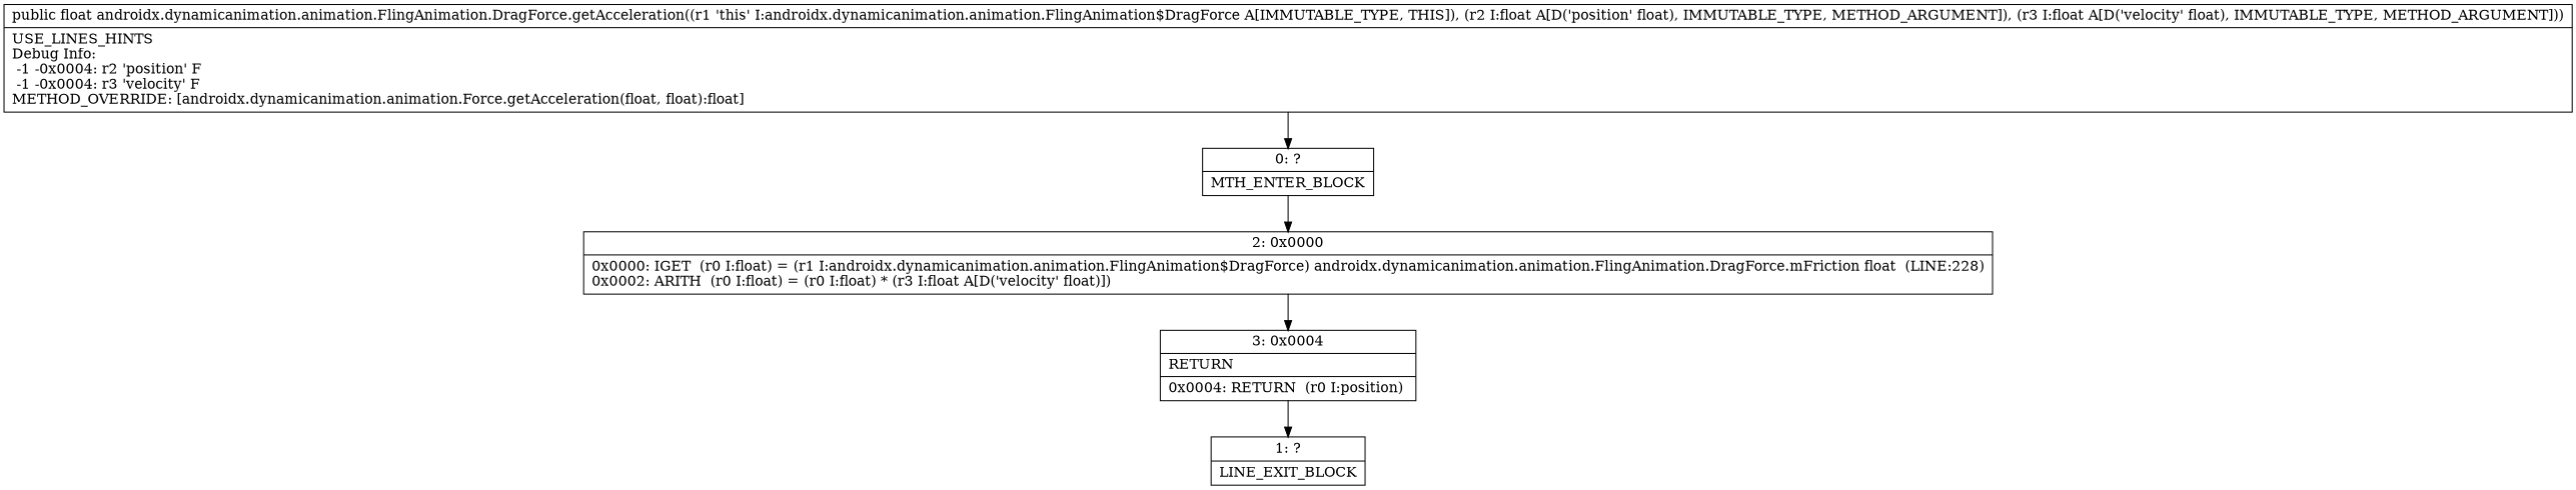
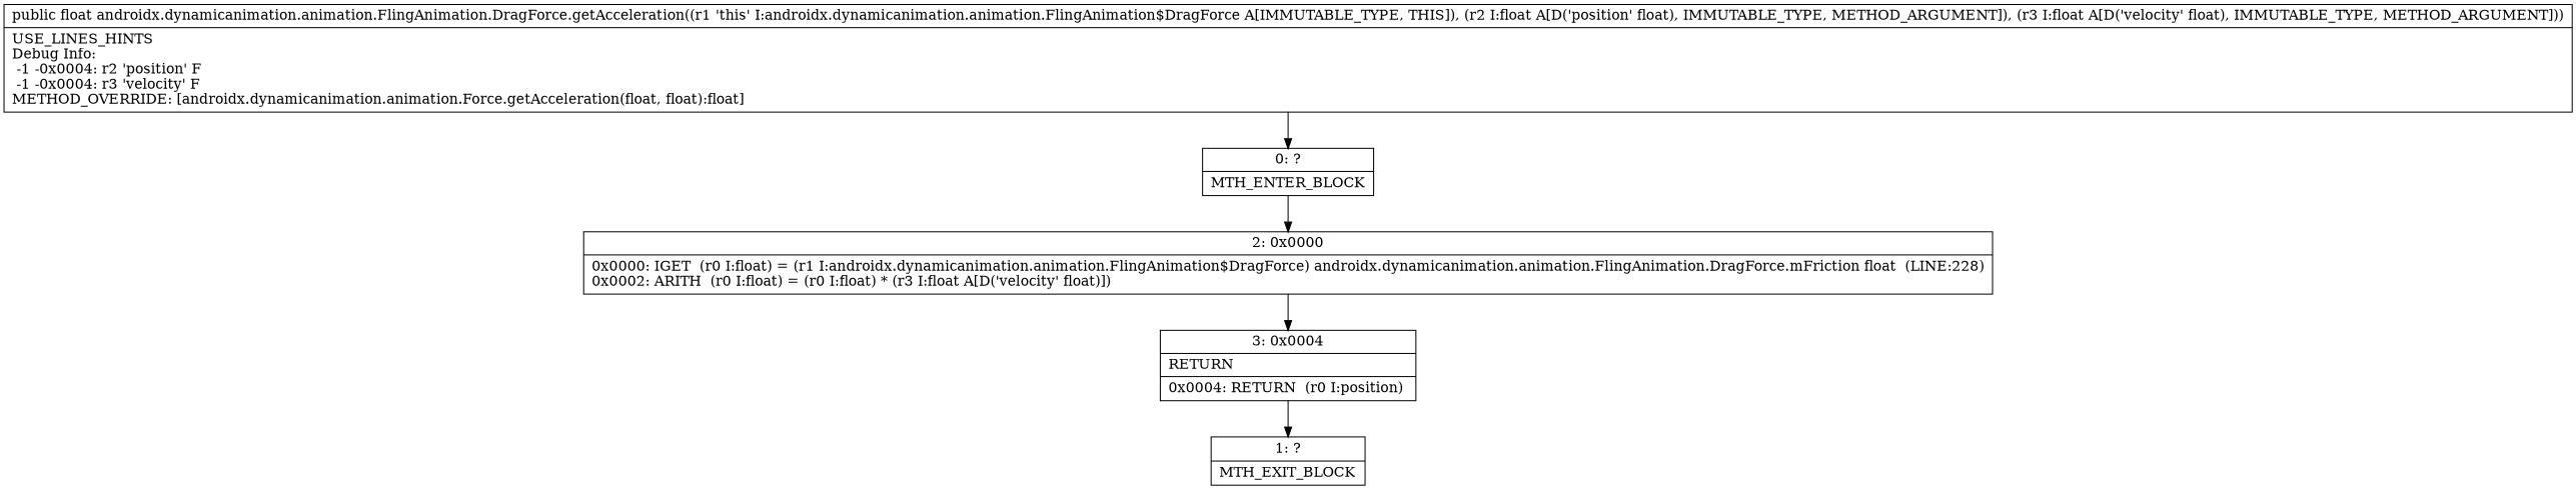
  digraph {
    node [shape=record]
    n1 [label="{0\:\ ?|MTH_ENTER_BLOCK\l}"]
    n2 [label="{2\:\ 0x0000|0x0000: IGET  (r0 I:float) = (r1 I:androidx.dynamicanimation.animation.FlingAnimation$DragForce) androidx.dynamicanimation.animation.FlingAnimation.DragForce.mFriction float  (LINE:228)\l0x0002: ARITH  (r0 I:float) = (r0 I:float) * (r3 I:float A[D('velocity' float)]) \l}"]
    n3 [label="{3\:\ 0x0004|RETURN\l|0x0004: RETURN  (r0 I:position) \l}"]
-   n4 [label="{1\:\ ?|LINE_EXIT_BLOCK\l}"]
+   n4 [label="{1\:\ ?|MTH_EXIT_BLOCK\l}"]
    n5 [label="{public float androidx.dynamicanimation.animation.FlingAnimation.DragForce.getAcceleration((r1 'this' I:androidx.dynamicanimation.animation.FlingAnimation$DragForce A[IMMUTABLE_TYPE, THIS]), (r2 I:float A[D('position' float), IMMUTABLE_TYPE, METHOD_ARGUMENT]), (r3 I:float A[D('velocity' float), IMMUTABLE_TYPE, METHOD_ARGUMENT]))  | USE_LINES_HINTS\lDebug Info:\l  \-1 \-0x0004: r2 'position' F\l  \-1 \-0x0004: r3 'velocity' F\lMETHOD_OVERRIDE: [androidx.dynamicanimation.animation.Force.getAcceleration(float, float):float]\l}"]
    n1 -> n2
    n2 -> n3
    n3 -> n4
    n5 -> n1
  }
